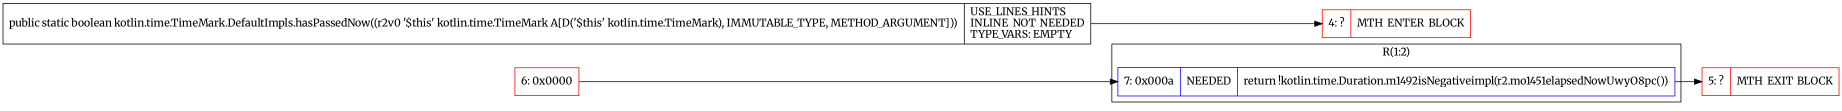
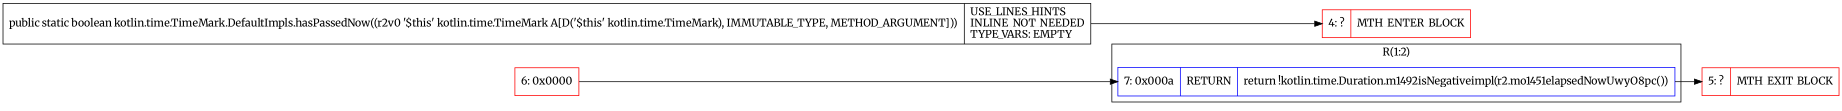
  digraph {
    fontname=Merriweather
    rankdir=LR
    node [color=red fontname=Merriweather shape=record]
    edge [fontname=Merriweather]
-   n1 [color=blue label="{7\:\ 0x000a|NEEDED\l|return !kotlin.time.Duration.m1492isNegativeimpl(r2.mo1451elapsedNowUwyO8pc())\l}"]
+   n1 [color=blue label="{7\:\ 0x000a|RETURN\l|return !kotlin.time.Duration.m1492isNegativeimpl(r2.mo1451elapsedNowUwyO8pc())\l}"]
    n2 [label="{5\:\ ?|MTH_EXIT_BLOCK\l}"]
    n3 [label="{4\:\ ?|MTH_ENTER_BLOCK\l}"]
    n4 [label="{6\:\ 0x0000}"]
    n5 [label="{public static boolean kotlin.time.TimeMark.DefaultImpls.hasPassedNow((r2v0 '$this' kotlin.time.TimeMark A[D('$this' kotlin.time.TimeMark), IMMUTABLE_TYPE, METHOD_ARGUMENT]))  | USE_LINES_HINTS\lINLINE_NOT_NEEDED\lTYPE_VARS: EMPTY\l}" color=""]
    subgraph cluster_1 {
      label="R(1:2)"
      n1
    }
    n1 -> n2
    n4 -> n1
    n5 -> n3
  }
